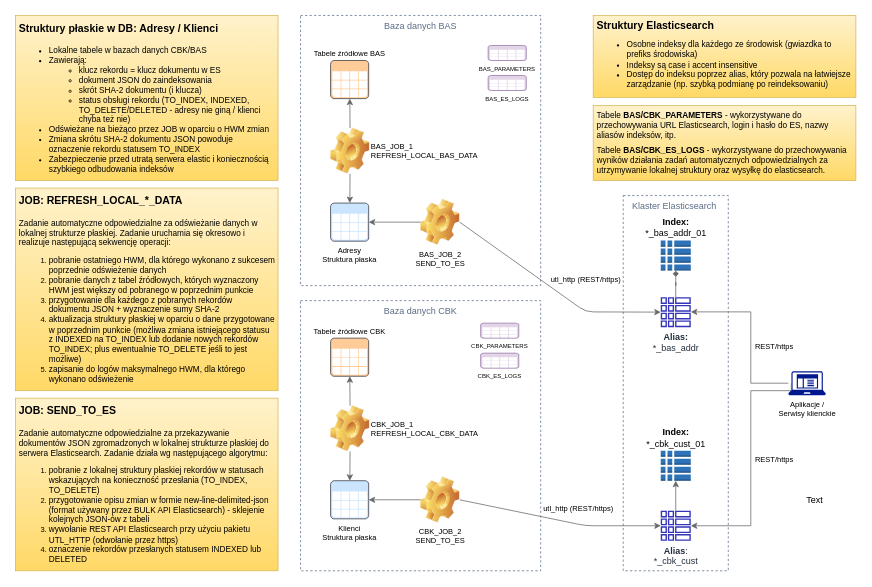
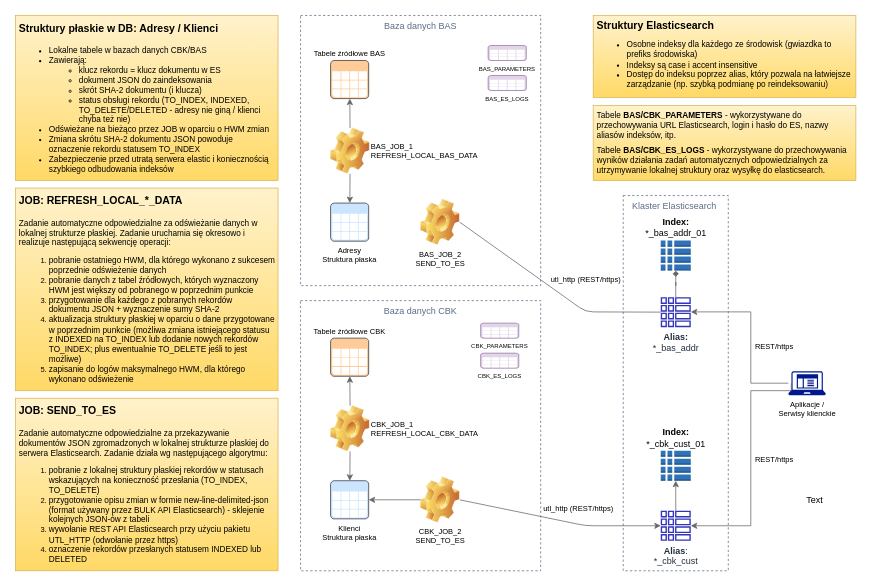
  <mxCell id="0" />
  <mxCell id="1" parent="0" />
  <mxCell id="2" value="" style="group;spacingTop=0;" parent="1" vertex="1" connectable="0"><mxGeometry x="400" y="20" width="740" height="740" as="geometry" /></mxCell>
  <mxCell id="3" value="Baza danych BAS" style="fillColor=none;strokeColor=#5A6C86;dashed=1;verticalAlign=top;fontStyle=0;fontColor=#5A6C86;" parent="2" vertex="1"><mxGeometry width="320" height="360" as="geometry" /></mxCell>
  <mxCell id="4" value="Tabele źródłowe BAS" style="shadow=0;dashed=0;strokeColor=#36393d;fillColor=#ffcc99;labelPosition=center;verticalLabelPosition=top;verticalAlign=bottom;align=center;outlineConnect=0;shape=mxgraph.veeam.table;html=1;fontSize=10;" parent="2" vertex="1"><mxGeometry x="40" y="60" width="50.8" height="50.8" as="geometry" /></mxCell>
  <mxCell id="5" value="BAS_JOB_1&lt;br style=&quot;font-size: 10px&quot;&gt;REFRESH_LOCAL_BAS_DATA" style="shape=image;html=1;verticalLabelPosition=middle;labelBackgroundColor=#ffffff;verticalAlign=middle;imageAspect=1;aspect=fixed;image=img/clipart/Gear_128x128.png;labelPosition=right;align=left;fontSize=10;fontColor=#000000;whiteSpace=wrap;" parent="2" vertex="1"><mxGeometry x="40" y="150" width="52" height="61" as="geometry" /></mxCell>
  <mxCell id="6" value="Adresy&lt;br style=&quot;font-size: 10px;&quot;&gt;Struktura płaska" style="shadow=0;dashed=0;html=1;strokeColor=#36393d;fillColor=#cce5ff;labelPosition=center;verticalLabelPosition=bottom;verticalAlign=top;align=center;outlineConnect=0;shape=mxgraph.veeam.table;fontSize=10;" parent="2" vertex="1"><mxGeometry x="40" y="250" width="50.8" height="50.8" as="geometry" /></mxCell>
  <mxCell id="7" value="" style="endArrow=classic;html=1;fontColor=#333333;exitX=0.5;exitY=0;exitDx=0;exitDy=0;fillColor=#6d8764;strokeColor=#666666;" parent="2" source="5" target="4" edge="1"><mxGeometry width="50" height="50" relative="1" as="geometry"><mxPoint x="-40" y="220" as="sourcePoint" /><mxPoint x="10" y="170" as="targetPoint" /></mxGeometry></mxCell>
  <mxCell id="8" value="" style="endArrow=classic;html=1;fontColor=#333333;exitX=0.5;exitY=1;exitDx=0;exitDy=0;fillColor=#6d8764;strokeColor=#666666;" parent="2" source="5" target="6" edge="1"><mxGeometry width="50" height="50" relative="1" as="geometry"><mxPoint x="76" y="160" as="sourcePoint" /><mxPoint x="75.636" y="120.8" as="targetPoint" /></mxGeometry></mxCell>
  <mxCell id="9" value="BAS_JOB_2&lt;br style=&quot;font-size: 10px&quot;&gt;SEND_TO_ES" style="shape=image;html=1;verticalLabelPosition=bottom;labelBackgroundColor=#ffffff;verticalAlign=top;imageAspect=1;aspect=fixed;image=img/clipart/Gear_128x128.png;labelPosition=center;align=center;fontSize=10;" parent="2" vertex="1"><mxGeometry x="160" y="244.9" width="52" height="61" as="geometry" /></mxCell>
- <mxCell id="10" value="" style="endArrow=classic;html=1;fontColor=#333333;fillColor=#6d8764;strokeColor=#666666;" parent="2" source="9" target="6" edge="1"><mxGeometry width="50" height="50" relative="1" as="geometry"><mxPoint x="76" y="221" as="sourcePoint" /><mxPoint x="75.637" y="260" as="targetPoint" /></mxGeometry></mxCell>
  <mxCell id="11" value="Baza danych CBK" style="fillColor=none;strokeColor=#5A6C86;dashed=1;verticalAlign=top;fontStyle=0;fontColor=#5A6C86;" parent="2" vertex="1"><mxGeometry y="380" width="320" height="360" as="geometry" /></mxCell>
  <mxCell id="12" value="Tabele źródłowe CBK" style="shadow=0;dashed=0;strokeColor=#36393d;fillColor=#ffcc99;labelPosition=center;verticalLabelPosition=top;verticalAlign=bottom;align=center;outlineConnect=0;shape=mxgraph.veeam.table;html=1;fontSize=10;" parent="2" vertex="1"><mxGeometry x="40" y="430" width="50.8" height="50.8" as="geometry" /></mxCell>
  <mxCell id="13" value="CBK_JOB_1&lt;br style=&quot;font-size: 10px&quot;&gt;REFRESH_LOCAL_CBK_DATA" style="shape=image;html=1;verticalLabelPosition=middle;labelBackgroundColor=#ffffff;verticalAlign=middle;imageAspect=1;aspect=fixed;image=img/clipart/Gear_128x128.png;labelPosition=right;align=left;fontSize=10;fontColor=#000000;whiteSpace=wrap;" parent="2" vertex="1"><mxGeometry x="40" y="520" width="52" height="61" as="geometry" /></mxCell>
  <mxCell id="14" value="Klienci&lt;br style=&quot;font-size: 10px&quot;&gt;Struktura płaska" style="shadow=0;dashed=0;html=1;strokeColor=#36393d;fillColor=#cce5ff;labelPosition=center;verticalLabelPosition=bottom;verticalAlign=top;align=center;outlineConnect=0;shape=mxgraph.veeam.table;fontSize=10;" parent="2" vertex="1"><mxGeometry x="40" y="620" width="50.8" height="50.8" as="geometry" /></mxCell>
  <mxCell id="15" value="" style="endArrow=classic;html=1;fontColor=#333333;exitX=0.5;exitY=0;exitDx=0;exitDy=0;fillColor=#6d8764;strokeColor=#666666;" parent="2" source="13" target="12" edge="1"><mxGeometry width="50" height="50" relative="1" as="geometry"><mxPoint x="-40" y="590" as="sourcePoint" /><mxPoint x="10" y="540" as="targetPoint" /></mxGeometry></mxCell>
  <mxCell id="16" value="" style="endArrow=classic;html=1;fontColor=#333333;exitX=0.5;exitY=1;exitDx=0;exitDy=0;fillColor=#6d8764;strokeColor=#666666;" parent="2" source="13" target="14" edge="1"><mxGeometry width="50" height="50" relative="1" as="geometry"><mxPoint x="76" y="530" as="sourcePoint" /><mxPoint x="75.636" y="490.8" as="targetPoint" /></mxGeometry></mxCell>
  <mxCell id="17" value="CBK_JOB_2&lt;br style=&quot;font-size: 10px&quot;&gt;SEND_TO_ES" style="shape=image;html=1;verticalLabelPosition=bottom;labelBackgroundColor=#ffffff;verticalAlign=top;imageAspect=1;aspect=fixed;image=img/clipart/Gear_128x128.png;labelPosition=center;align=center;fontSize=10;" parent="2" vertex="1"><mxGeometry x="160" y="614.9" width="52" height="61" as="geometry" /></mxCell>
  <mxCell id="18" value="" style="endArrow=classic;html=1;fontColor=#333333;fillColor=#6d8764;strokeColor=#666666;" parent="2" source="17" target="14" edge="1"><mxGeometry width="50" height="50" relative="1" as="geometry"><mxPoint x="76" y="591" as="sourcePoint" /><mxPoint x="75.637" y="630" as="targetPoint" /></mxGeometry></mxCell>
  <mxCell id="19" value="CBK_PARAMETERS" style="shadow=0;dashed=0;html=1;strokeColor=#9673a6;fillColor=#e1d5e7;labelPosition=center;verticalLabelPosition=bottom;verticalAlign=top;align=center;outlineConnect=0;shape=mxgraph.veeam.table;fontSize=8;" parent="2" vertex="1"><mxGeometry x="240" y="410" width="50.8" height="20" as="geometry" /></mxCell>
  <mxCell id="20" value="CBK_ES_LOGS" style="shadow=0;dashed=0;html=1;strokeColor=#9673a6;fillColor=#e1d5e7;labelPosition=center;verticalLabelPosition=bottom;verticalAlign=top;align=center;outlineConnect=0;shape=mxgraph.veeam.table;fontSize=8;" parent="2" vertex="1"><mxGeometry x="240" y="450" width="50.8" height="20" as="geometry" /></mxCell>
  <mxCell id="21" value="BAS_PARAMETERS" style="shadow=0;dashed=0;html=1;strokeColor=#9673a6;fillColor=#e1d5e7;labelPosition=center;verticalLabelPosition=bottom;verticalAlign=top;align=center;outlineConnect=0;shape=mxgraph.veeam.table;fontSize=8;" parent="2" vertex="1"><mxGeometry x="250" y="40" width="50.8" height="20" as="geometry" /></mxCell>
  <mxCell id="22" value="BAS_ES_LOGS" style="shadow=0;dashed=0;html=1;strokeColor=#9673a6;fillColor=#e1d5e7;labelPosition=center;verticalLabelPosition=bottom;verticalAlign=top;align=center;outlineConnect=0;shape=mxgraph.veeam.table;fontSize=8;" parent="2" vertex="1"><mxGeometry x="250" y="80" width="50.8" height="20" as="geometry" /></mxCell>
  <mxCell id="23" value="Klaster Elasticsearch " style="fillColor=none;strokeColor=#5A6C86;dashed=1;verticalAlign=top;fontStyle=0;fontColor=#5A6C86;" parent="2" vertex="1"><mxGeometry x="430" y="240" width="140" height="500" as="geometry" /></mxCell>
  <mxCell id="24" value="&lt;b&gt;Alias:&lt;br&gt;&lt;/b&gt;*_bas_addr" style="outlineConnect=0;fontColor=#232F3E;gradientColor=none;fillColor=#3334B9;strokeColor=none;dashed=0;verticalLabelPosition=bottom;verticalAlign=top;align=center;html=1;fontSize=12;fontStyle=0;aspect=fixed;pointerEvents=1;shape=mxgraph.aws4.global_secondary_index;" parent="2" vertex="1"><mxGeometry x="480" y="375.4" width="40" height="40" as="geometry" /></mxCell>
  <mxCell id="25" value="" style="edgeStyle=orthogonalEdgeStyle;rounded=0;orthogonalLoop=1;jettySize=auto;html=1;strokeColor=#666666;fontSize=8;fontColor=#000000;entryX=0.5;entryY=1;entryDx=0;entryDy=0;entryPerimeter=0;endArrow=diamond;" parent="2" source="24" target="26" edge="1"><mxGeometry relative="1" as="geometry"><mxPoint x="603.75" y="444" as="targetPoint" /></mxGeometry></mxCell>
  <mxCell id="26" value="&lt;span style=&quot;font-size: 12px&quot;&gt;&lt;b&gt;Index:&lt;/b&gt;&lt;br&gt;*_bas_addr_01&lt;/span&gt;" style="outlineConnect=0;dashed=0;verticalLabelPosition=top;verticalAlign=bottom;align=center;html=1;shape=mxgraph.aws3.global_secondary_index;fillColor=#2E73B8;gradientColor=none;fontSize=8;fontColor=#000000;labelPosition=center;" parent="2" vertex="1"><mxGeometry x="480" y="300" width="40" height="40" as="geometry" /></mxCell>
  <mxCell id="27" value="&lt;b&gt;Alias&lt;/b&gt;:&lt;br&gt;*_cbk_cust" style="outlineConnect=0;fontColor=#232F3E;gradientColor=none;fillColor=#3334B9;strokeColor=none;dashed=0;verticalLabelPosition=bottom;verticalAlign=top;align=center;html=1;fontSize=12;fontStyle=0;aspect=fixed;pointerEvents=1;shape=mxgraph.aws4.global_secondary_index;labelPosition=center;" parent="2" vertex="1"><mxGeometry x="480" y="660" width="40" height="40" as="geometry" /></mxCell>
  <mxCell id="28" value="" style="edgeStyle=orthogonalEdgeStyle;rounded=0;orthogonalLoop=1;jettySize=auto;html=1;strokeColor=#666666;fontSize=8;fontColor=#000000;labelPosition=center;verticalLabelPosition=top;align=center;verticalAlign=bottom;" parent="2" source="27" target="29" edge="1"><mxGeometry relative="1" as="geometry"><mxPoint x="603.75" y="643.2" as="targetPoint" /></mxGeometry></mxCell>
  <mxCell id="29" value="&lt;span style=&quot;font-size: 12px&quot;&gt;&lt;b&gt;Index:&lt;br&gt;&lt;/b&gt;*_cbk_cust_01&lt;/span&gt;" style="outlineConnect=0;dashed=0;verticalLabelPosition=top;verticalAlign=bottom;align=center;html=1;shape=mxgraph.aws3.global_secondary_index;fillColor=#2E73B8;gradientColor=none;fontSize=8;fontColor=#000000;labelPosition=center;" parent="2" vertex="1"><mxGeometry x="480" y="580" width="40" height="40" as="geometry" /></mxCell>
  <mxCell id="30" value="" style="endArrow=classic;html=1;fontColor=#333333;fillColor=#6d8764;strokeColor=#666666;exitX=1;exitY=0.5;exitDx=0;exitDy=0;" parent="2" source="17" target="27" edge="1"><mxGeometry width="50" height="50" relative="1" as="geometry"><mxPoint x="170" y="655.4" as="sourcePoint" /><mxPoint x="100.8" y="655.4" as="targetPoint" /><Array as="points"><mxPoint x="380" y="680" /></Array></mxGeometry></mxCell>
  <mxCell id="31" value="utl_http (REST/https)" style="edgeLabel;html=1;align=center;verticalAlign=bottom;resizable=0;points=[];fontSize=10;fontColor=#000000;labelPosition=center;verticalLabelPosition=top;" parent="30" vertex="1" connectable="0"><mxGeometry x="-0.313" y="-1" relative="1" as="geometry"><mxPoint x="67.11" as="offset" /></mxGeometry></mxCell>
- <mxCell id="32" value="" style="endArrow=classic;html=1;fontColor=#333333;fillColor=#6d8764;strokeColor=#666666;exitX=1;exitY=0.5;exitDx=0;exitDy=0;" parent="2" source="9" target="24" edge="1"><mxGeometry width="50" height="50" relative="1" as="geometry"><mxPoint x="170" y="285.4" as="sourcePoint" /><mxPoint x="100.8" y="285.4" as="targetPoint" /><Array as="points"><mxPoint x="380" y="395" /></Array></mxGeometry></mxCell>
+ <mxCell id="32" value="" style="endArrow=none;html=1;fontColor=#333333;fillColor=#6d8764;strokeColor=#666666;exitX=1;exitY=0.5;exitDx=0;exitDy=0;" parent="2" source="9" target="24" edge="1"><mxGeometry width="50" height="50" relative="1" as="geometry"><mxPoint x="170" y="285.4" as="sourcePoint" /><mxPoint x="100.8" y="285.4" as="targetPoint" /><Array as="points"><mxPoint x="380" y="395" /></Array></mxGeometry></mxCell>
  <mxCell id="33" value="utl_http (REST/https)" style="edgeLabel;html=1;align=center;verticalAlign=bottom;resizable=0;points=[];fontSize=10;fontColor=#000000;labelPosition=center;verticalLabelPosition=top;" parent="32" vertex="1" connectable="0"><mxGeometry x="0.16" y="1" relative="1" as="geometry"><mxPoint x="22.41" y="-17.82" as="offset" /></mxGeometry></mxCell>
  <mxCell id="34" style="edgeStyle=orthogonalEdgeStyle;rounded=0;orthogonalLoop=1;jettySize=auto;html=1;strokeColor=#666666;fontSize=10;fontColor=#000000;" parent="2" source="36" target="24" edge="1"><mxGeometry relative="1" as="geometry"><Array as="points"><mxPoint x="600" y="490" /><mxPoint x="600" y="395" /></Array></mxGeometry></mxCell>
  <mxCell id="35" value="&lt;span style=&quot;font-size: 10px&quot;&gt;REST/https&lt;/span&gt;" style="edgeLabel;html=1;align=center;verticalAlign=middle;resizable=0;points=[];" vertex="1" connectable="0" parent="34"><mxGeometry x="-0.556" y="-26" relative="1" as="geometry"><mxPoint x="4" y="-50" as="offset" /></mxGeometry></mxCell>
  <mxCell id="36" value="Aplikacje /&lt;br&gt;Serwisy klienckie" style="aspect=fixed;pointerEvents=1;shadow=0;dashed=0;html=1;strokeColor=none;labelPosition=center;verticalLabelPosition=bottom;verticalAlign=top;align=center;fillColor=#00188D;shape=mxgraph.mscae.enterprise.client_application;fontSize=10;fontColor=#000000;" parent="2" vertex="1"><mxGeometry x="650" y="474" width="50" height="32" as="geometry" /></mxCell>
  <mxCell id="37" style="edgeStyle=orthogonalEdgeStyle;rounded=0;orthogonalLoop=1;jettySize=auto;html=1;strokeColor=#666666;fontSize=10;fontColor=#000000;exitX=0.08;exitY=0.5;exitDx=0;exitDy=0;exitPerimeter=0;" parent="2" source="36" target="27" edge="1"><mxGeometry relative="1" as="geometry"><mxPoint x="660" y="500" as="sourcePoint" /><mxPoint x="529.99" y="405" as="targetPoint" /><Array as="points"><mxPoint x="654" y="500" /><mxPoint x="600" y="500" /><mxPoint x="600" y="680" /></Array></mxGeometry></mxCell>
  <mxCell id="38" value="REST/https" style="edgeLabel;html=1;align=center;verticalAlign=middle;resizable=0;points=[];fontSize=10;fontColor=#000000;" parent="37" vertex="1" connectable="0"><mxGeometry x="-0.187" y="-2" relative="1" as="geometry"><mxPoint x="32" y="22" as="offset" /></mxGeometry></mxCell>
  <mxCell id="39" value="&lt;h1 style=&quot;font-size: 14px&quot;&gt;&lt;font style=&quot;font-size: 14px&quot;&gt;Struktury Elasticsearch&lt;/font&gt;&lt;/h1&gt;&lt;div style=&quot;font-size: 11px&quot;&gt;&lt;font style=&quot;font-size: 11px&quot;&gt;&lt;div&gt;&lt;ul&gt;&lt;li&gt;Osobne indeksy dla każdego ze środowisk (gwiazdka to prefiks środowiska)&lt;br&gt;&lt;/li&gt;&lt;li&gt;Indeksy są case i accent insensitive&lt;br&gt;&lt;/li&gt;&lt;li&gt;Dostęp do indeksu poprzez alias, który pozwala na łatwiejsze zarządzanie (np. szybką podmianę po reindeksowaniu)&lt;br&gt;&lt;/li&gt;&lt;/ul&gt;&lt;/div&gt;&lt;/font&gt;&lt;/div&gt;" style="text;html=1;strokeColor=#d6b656;fillColor=#fff2cc;spacing=5;spacingTop=-14;whiteSpace=wrap;overflow=hidden;rounded=0;fontSize=10;gradientColor=#ffd966;" vertex="1" parent="2"><mxGeometry x="390" width="350" height="109.2" as="geometry" /></mxCell>
  <mxCell id="40" value="Text" style="text;html=1;align=center;verticalAlign=middle;resizable=0;points=[];autosize=1;" vertex="1" parent="2"><mxGeometry x="665" y="636" width="40" height="20" as="geometry" /></mxCell>
  <mxCell id="41" value="&lt;h1 style=&quot;font-size: 11px&quot;&gt;&lt;span style=&quot;font-weight: normal&quot;&gt;Tabele &lt;/span&gt;BAS/CBK_PARAMETERS&lt;span style=&quot;font-weight: normal&quot;&gt; - wykorzystywane do przechowywania URL Elasticsearch, login i hasło do ES, nazwy aliasów indeksów, itp.&lt;/span&gt;&lt;/h1&gt;&lt;div&gt;&lt;h1 style=&quot;font-size: 11px&quot;&gt;&lt;span style=&quot;font-weight: normal&quot;&gt;Tabele &lt;/span&gt;BAS/CBK_ES_LOGS&lt;span style=&quot;font-weight: normal&quot;&gt; - wykorzystywane do przechowywania wyników działania zadań automatycznych odpowiedzialnych za utrzymywanie lokalnej struktury oraz wysyłkę do elasticsearch.&lt;/span&gt;&lt;/h1&gt;&lt;/div&gt;" style="text;html=1;strokeColor=#d6b656;fillColor=#fff2cc;spacing=5;spacingTop=-10;whiteSpace=wrap;overflow=hidden;rounded=0;fontSize=10;gradientColor=#ffd966;" vertex="1" parent="2"><mxGeometry x="390" y="120" width="350" height="100" as="geometry" /></mxCell>
  <mxCell id="42" value="&lt;h1&gt;&lt;font style=&quot;font-size: 14px&quot;&gt;JOB: REFRESH_LOCAL_*_DATA&lt;/font&gt;&lt;/h1&gt;&lt;div style=&quot;font-size: 11px&quot;&gt;&lt;font style=&quot;font-size: 11px&quot;&gt;Zadanie automatyczne odpowiedzialne za odświeżanie danych w lokalnej strukturze płaskiej. Zadanie uruchamia się okresowo i realizuje następującą sekwencję operacji:&lt;/font&gt;&lt;/div&gt;&lt;div&gt;&lt;ol&gt;&lt;li&gt;&lt;span style=&quot;font-size: 11px&quot;&gt;pobranie ostatniego HWM, dla którego wykonano z sukcesem poprzednie odświeżenie danych&lt;/span&gt;&lt;/li&gt;&lt;li&gt;&lt;span style=&quot;font-size: 11px&quot;&gt;pobranie danych z tabel źródłowych, których wyznaczony HWM jest większy od pobranego w poprzednim punkcie&lt;/span&gt;&lt;/li&gt;&lt;li&gt;&lt;span style=&quot;font-size: 11px&quot;&gt;przygotowanie dla każdego z pobranych rekordów dokumentu JSON + wyznaczenie sumy SHA-2&lt;/span&gt;&lt;/li&gt;&lt;li&gt;&lt;span style=&quot;font-size: 11px&quot;&gt;aktualizacja struktury płaskiej w oparciu o dane przygotowane w poprzednim punkcie (możliwa zmiana istniejącego statusu z INDEXED na TO_INDEX lub dodanie nowych rekordów TO_INDEX; plus ewentualnie TO_DELETE jeśli to jest możliwe)&lt;/span&gt;&lt;/li&gt;&lt;li&gt;&lt;span style=&quot;font-size: 11px&quot;&gt;zapisanie do logów maksymalnego HWM, dla którego wykonano odświeżenie&lt;/span&gt;&lt;/li&gt;&lt;/ol&gt;&lt;/div&gt;&lt;p style=&quot;font-size: 11px&quot;&gt;&lt;br&gt;&lt;/p&gt;" style="text;html=1;strokeColor=#d6b656;fillColor=#fff2cc;spacing=5;spacingTop=-20;whiteSpace=wrap;overflow=hidden;rounded=0;fontSize=10;gradientColor=#ffd966;" parent="1" vertex="1"><mxGeometry x="20" y="250" width="350" height="270" as="geometry" /></mxCell>
  <mxCell id="43" value="&lt;h1&gt;&lt;font style=&quot;font-size: 14px&quot;&gt;Struktury płaskie w DB: Adresy / Klienci&lt;/font&gt;&lt;/h1&gt;&lt;h1 style=&quot;font-size: 11px&quot;&gt;&lt;ul&gt;&lt;li&gt;&lt;font style=&quot;font-size: 11px&quot;&gt;&lt;span style=&quot;font-weight: normal&quot;&gt;Lokalne tabele w bazach danych CBK/BAS&lt;/span&gt;&lt;br&gt;&lt;/font&gt;&lt;/li&gt;&lt;li&gt;&lt;span style=&quot;font-weight: normal&quot;&gt;&lt;font style=&quot;font-size: 11px&quot;&gt;Zawierają:&lt;/font&gt;&lt;/span&gt;&lt;/li&gt;&lt;ul&gt;&lt;li&gt;&lt;span style=&quot;font-weight: normal&quot;&gt;&lt;font style=&quot;font-size: 11px&quot;&gt;klucz rekordu = klucz dokumentu w ES&lt;/font&gt;&lt;/span&gt;&lt;/li&gt;&lt;li&gt;&lt;span style=&quot;font-weight: normal&quot;&gt;&lt;font style=&quot;font-size: 11px&quot;&gt;dokument JSON do zaindeksowania&lt;/font&gt;&lt;/span&gt;&lt;/li&gt;&lt;li&gt;&lt;span style=&quot;font-weight: normal&quot;&gt;&lt;font style=&quot;font-size: 11px&quot;&gt;skrót SHA-2 dokumentu (i klucza)&lt;/font&gt;&lt;/span&gt;&lt;/li&gt;&lt;li&gt;&lt;span style=&quot;font-weight: normal&quot;&gt;&lt;font style=&quot;font-size: 11px&quot;&gt;status obsługi rekordu (TO_INDEX,&amp;nbsp;INDEXED, TO_DELETE/DELETED - adresy nie giną / klienci chyba też nie)&lt;/font&gt;&lt;/span&gt;&lt;/li&gt;&lt;/ul&gt;&lt;li&gt;&lt;span style=&quot;font-weight: normal&quot;&gt;&lt;font style=&quot;font-size: 11px&quot;&gt;Odświeżane na bieżąco przez JOB w oparciu o HWM zmian&lt;/font&gt;&lt;/span&gt;&lt;/li&gt;&lt;li&gt;&lt;span style=&quot;font-weight: normal&quot;&gt;&lt;font style=&quot;font-size: 11px&quot;&gt;Zmiana skrótu SHA-2 dokumentu JSON powoduje oznaczenie rekordu statusem TO_INDEX&lt;/font&gt;&lt;/span&gt;&lt;/li&gt;&lt;li&gt;&lt;span style=&quot;font-weight: normal&quot;&gt;&lt;font style=&quot;font-size: 11px&quot;&gt;Zabezpieczenie przed utratą serwera elastic i koniecznością szybkiego odbudowania indeksów&lt;/font&gt;&lt;/span&gt;&lt;/li&gt;&lt;/ul&gt;&lt;/h1&gt;" style="text;html=1;strokeColor=#d6b656;fillColor=#fff2cc;spacing=5;spacingTop=-20;whiteSpace=wrap;overflow=hidden;rounded=0;fontSize=10;gradientColor=#ffd966;" parent="1" vertex="1"><mxGeometry x="20" y="20" width="350" height="220" as="geometry" /></mxCell>
  <mxCell id="44" value="&lt;h1&gt;&lt;font style=&quot;font-size: 14px&quot;&gt;JOB: SEND_TO_ES&lt;/font&gt;&lt;/h1&gt;&lt;div style=&quot;font-size: 11px&quot;&gt;&lt;font style=&quot;font-size: 11px&quot;&gt;Zadanie automatyczne odpowiedzialne za przekazywanie dokumentów JSON zgromadzonych w lokalnej strukturze płaskiej do serwera Elasticsearch. Zadanie działa wg następującego algorytmu:&lt;/font&gt;&lt;/div&gt;&lt;div&gt;&lt;ol&gt;&lt;li&gt;&lt;span style=&quot;font-size: 11px&quot;&gt;pobranie z lokalnej struktury płaskiej rekordów w statusach wskazujących na konieczność przesłania (TO_INDEX, TO_DELETE)&lt;/span&gt;&lt;/li&gt;&lt;li&gt;&lt;span style=&quot;font-size: 11px&quot;&gt;przygotowanie opisu zmian w formie new-line-delimited-json (format używany przez BULK API&amp;nbsp;Elasticsearch) - sklejenie kolejnych JSON-ów z tabeli&lt;/span&gt;&lt;/li&gt;&lt;li&gt;&lt;span style=&quot;font-size: 11px&quot;&gt;wywołanie REST API&amp;nbsp;Elasticsearch przy użyciu pakietu UTL_HTTP (odwołanie przez https)&lt;/span&gt;&lt;/li&gt;&lt;li&gt;&lt;span style=&quot;font-size: 11px&quot;&gt;oznaczenie rekordów przesłanych statusem INDEXED lub DELETED&lt;/span&gt;&lt;/li&gt;&lt;/ol&gt;&lt;div&gt;&lt;span style=&quot;font-size: 11px&quot;&gt;&lt;br&gt;&lt;/span&gt;&lt;/div&gt;&lt;/div&gt;&lt;p style=&quot;font-size: 11px&quot;&gt;&lt;br&gt;&lt;/p&gt;" style="text;html=1;strokeColor=#d6b656;fillColor=#fff2cc;spacing=5;spacingTop=-20;whiteSpace=wrap;overflow=hidden;rounded=0;fontSize=10;gradientColor=#ffd966;" parent="1" vertex="1"><mxGeometry x="20" y="530" width="350" height="230" as="geometry" /></mxCell>
